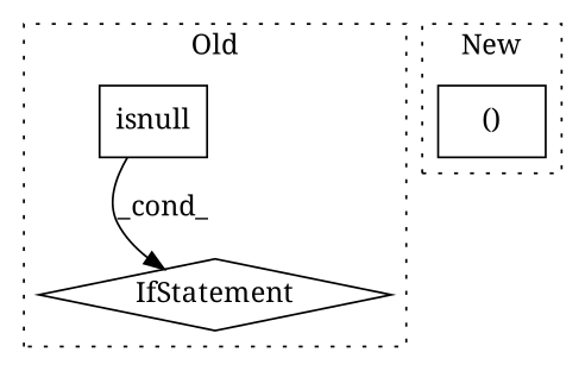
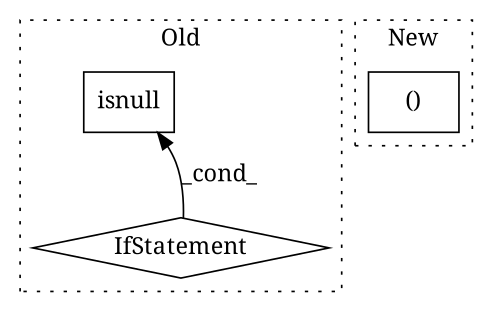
  digraph {
    fontname="Noto Serif"
    node [shape=box fontname="Noto Serif"]
    n1 [a=32 l="7,1" label=isnull s="2712,2722"]
    n2 [a=25 l="4,2" label=IfStatement s="2700,2723" shape=diamond]
    n3 [a=106 l=28 label="()" s=2995]
    subgraph cluster_1 {
      label=Old
      style=dotted
      n1
      n2
    }
    subgraph cluster_2 {
      label=New
      style=dotted
      n3
    }
-   n1 -> n2 [label=_cond_ fontname="Noto Serif"]
+   n2 -> n1 [label=_cond_ fontname="Noto Serif"]
  }
